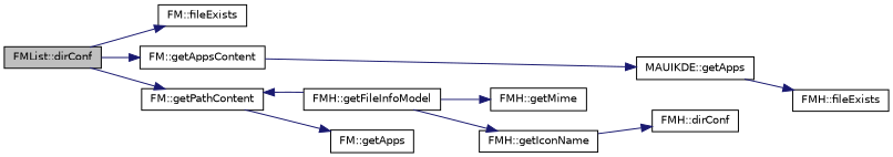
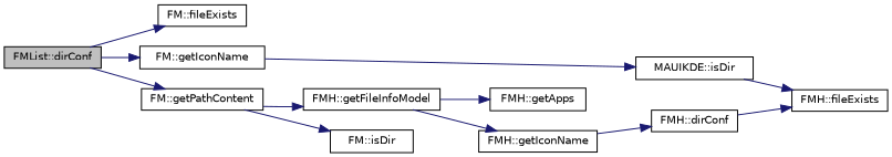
  digraph {
    rankdir=LR
    node [color=black fillcolor=white fontname=Helvetica fontsize=10 shape=record style=filled]
    edge [color=midnightblue fontname=Helvetica fontsize=10 labelfontname=Helvetica labelfontsize=10 style=solid]
    n1 [fillcolor=grey75 fontcolor=black height=0.2 label="FMList::dirConf" width=0.4]
    n2 [height=0.2 label="FM::fileExists" width=0.4]
-   n3 [height=0.2 label="FM::getAppsContent" width=0.4]
+   n3 [height=0.2 label="FM::getIconName" width=0.4]
    n4 [height=0.2 label="FM::getPathContent" width=0.4]
-   n5 [height=0.2 label="MAUIKDE::getApps" width=0.4]
+   n5 [height=0.2 label="MAUIKDE::isDir" width=0.4]
    n6 [height=0.2 label="FMH::getFileInfoModel" width=0.4]
-   n7 [height=0.2 label="FM::getApps" width=0.4]
+   n7 [height=0.2 label="FM::isDir" width=0.4]
    n8 [height=0.2 label="FMH::fileExists" width=0.4]
-   n9 [height=0.2 label="FMH::getMime" width=0.4]
+   n9 [height=0.2 label="FMH::getApps" width=0.4]
    n10 [height=0.2 label="FMH::getIconName" width=0.4]
    n11 [height=0.2 label="FMH::dirConf" width=0.4]
    n1 -> n2
    n1 -> n3
    n1 -> n4
    n3 -> n5
-   n6 -> n4
+   n4 -> n6
    n4 -> n7
    n5 -> n8
    n6 -> n9
    n6 -> n10
    n10 -> n11
+   n11 -> n8
  }
